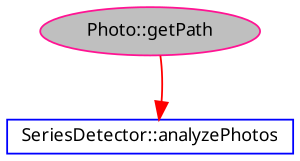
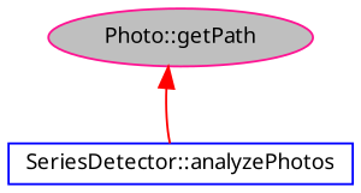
  digraph {
    rankdir=TB
    fontname="Noto Sans"
    node [fontname="Noto Sans" fontsize=10 style=filled]
    n1 [color=deeppink fillcolor=grey75 fontcolor=black height=0.2 label="Photo::getPath" shape=ellipse width=0.4]
    n2 [color=blue fillcolor=white height=0.2 label="SeriesDetector::analyzePhotos" shape=box width=0.4]
-   n2 -> n1 [color=red dir=back fontname="Noto Sans" fontsize=10 labelfontname=Helvetica labelfontsize=10 style=solid]
+   n1 -> n2 [color=red dir=back fontname="Noto Sans" fontsize=10 labelfontname=Helvetica labelfontsize=10 style=solid]
  }
